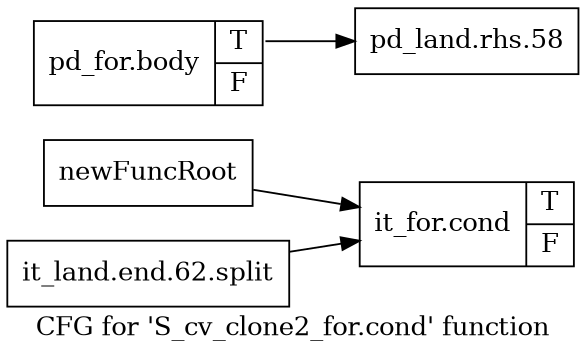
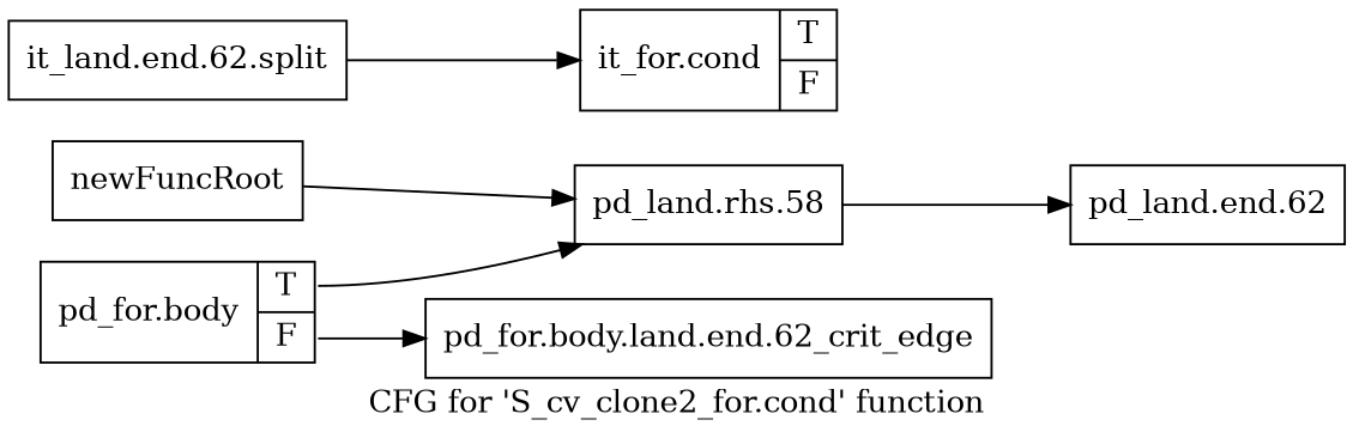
  digraph {
    label="CFG for 'S_cv_clone2_for.cond' function"
    rankdir=LR
    node [shape=record]
    n1 [label="{newFuncRoot}"]
    n2 [label="{it_for.cond|{<s0>T|<s1>F}}"]
    n3 [label="{pd_for.body|{<s0>T|<s1>F}}"]
    n4 [label="{pd_land.rhs.58}"]
+   n5 [label="{pd_for.body.land.end.62_crit_edge}"]
+   n6 [label="{pd_land.end.62}"]
    n7 [label="{it_land.end.62.split}"]
-   n1 -> n2
+   n1 -> n4
    n3 -> n4 [tailport=s0]
+   n3 -> n5 [tailport=s1]
+   n4 -> n6
    n7 -> n2
  }
